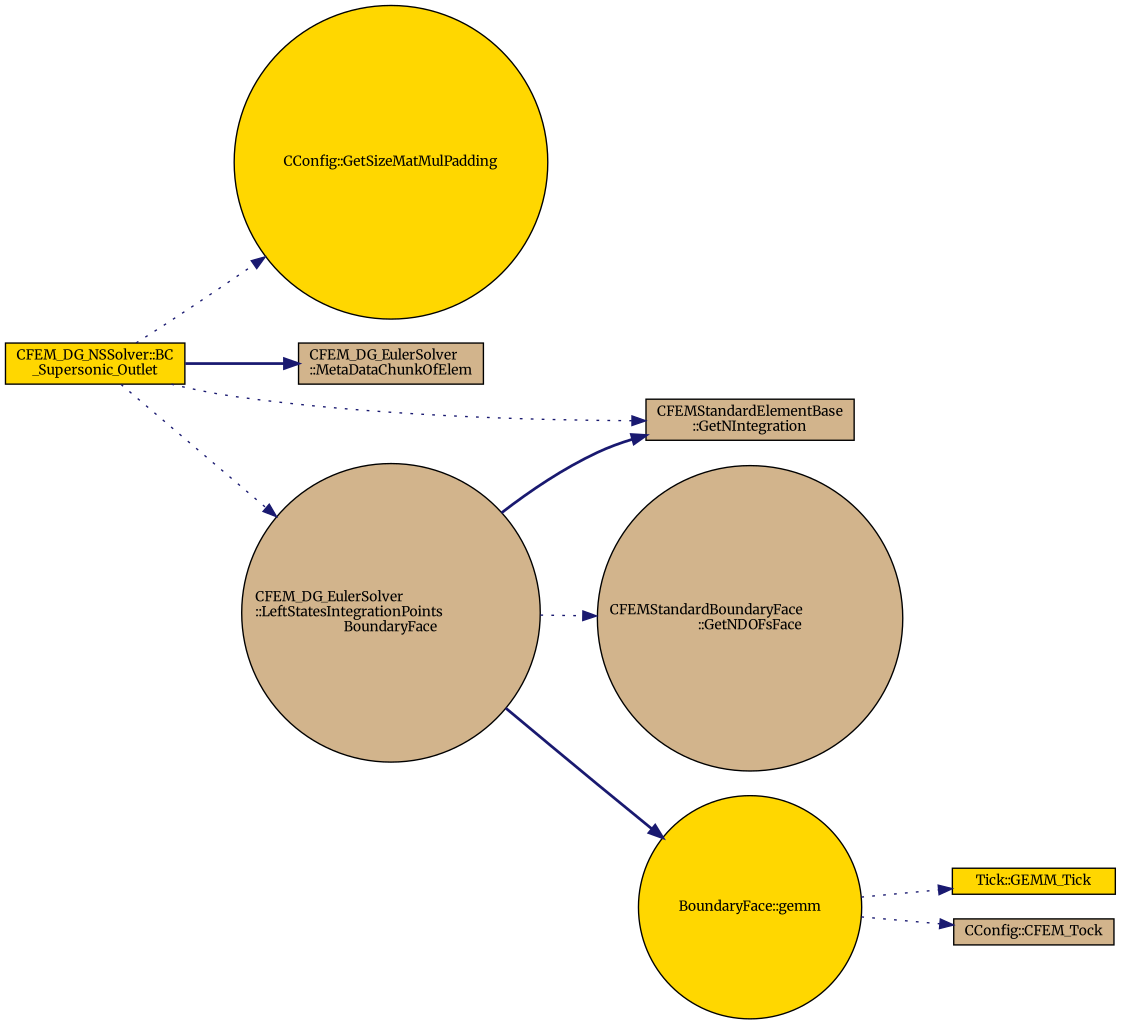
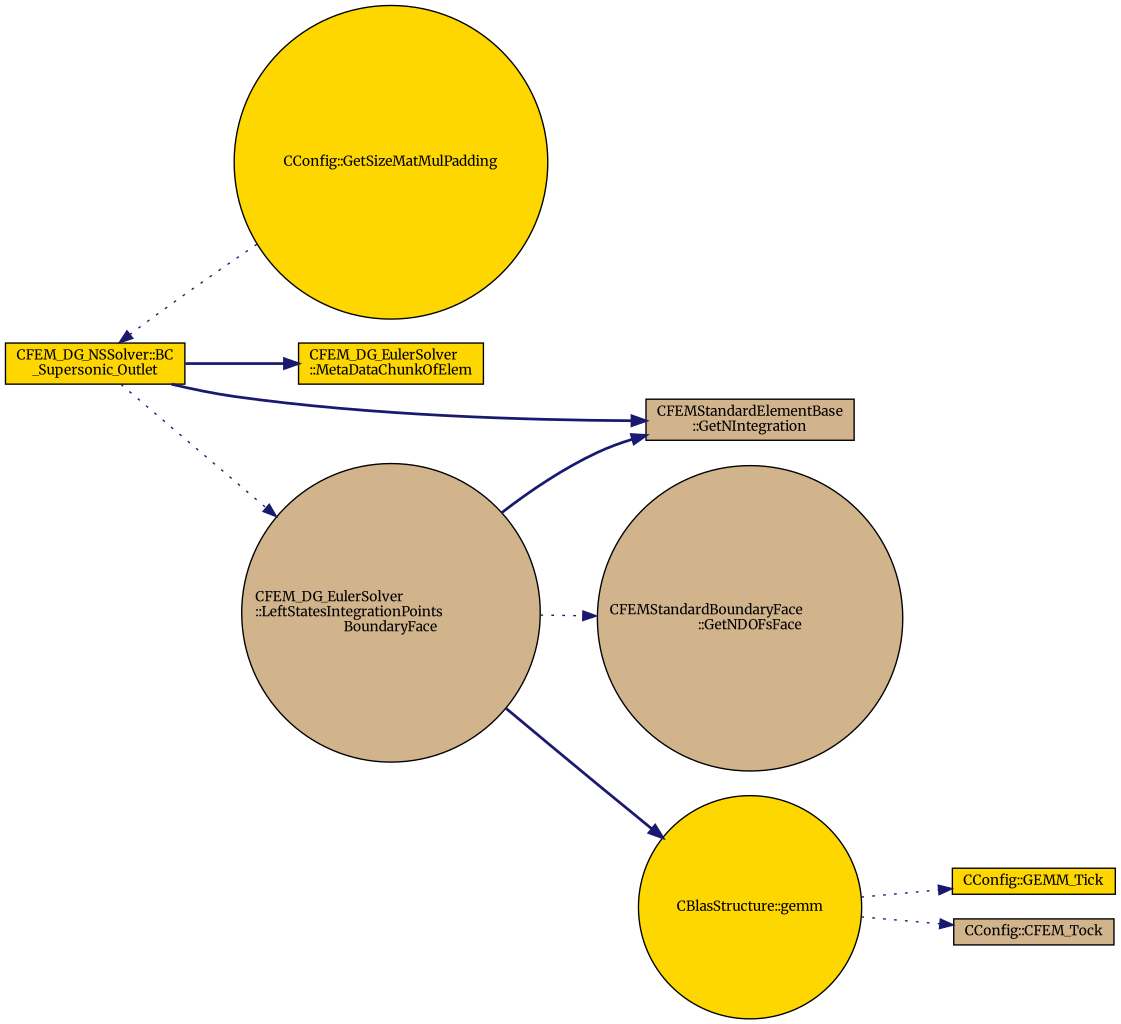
  digraph {
    fontname=Merriweather
    rankdir=LR
    node [color=black fillcolor=tan fontname=Merriweather fontsize=10 shape=box style=filled]
    edge [color=midnightblue fontname=Merriweather fontsize=10 labelfontname=Helvetica labelfontsize=10 style=dotted]
    n1 [fillcolor=gold fontcolor=black height=0.2 label="CFEM_DG_NSSolver::BC\l_Supersonic_Outlet" width=0.4]
    n2 [fillcolor=gold height=0.2 label="CConfig::GetSizeMatMulPadding" shape=circle width=0.4]
-   n3 [height=0.2 label="CFEM_DG_EulerSolver\l::MetaDataChunkOfElem" width=0.4]
+   n3 [fillcolor=gold height=0.2 label="CFEM_DG_EulerSolver\l::MetaDataChunkOfElem" width=0.4]
    n4 [height=0.2 label="CFEMStandardElementBase\l::GetNIntegration" width=0.4]
    n5 [height=0.2 label="CFEM_DG_EulerSolver\l::LeftStatesIntegrationPoints\lBoundaryFace" shape=circle width=0.4]
    n6 [height=0.2 label="CFEMStandardBoundaryFace\l::GetNDOFsFace" shape=circle width=0.4]
-   n7 [fillcolor=gold height=0.2 label="BoundaryFace::gemm" shape=circle width=0.4]
-   n8 [fillcolor=gold height=0.2 label="Tick::GEMM_Tick" width=0.4]
+   n7 [fillcolor=gold height=0.2 label="CBlasStructure::gemm" shape=circle width=0.4]
+   n8 [fillcolor=gold height=0.2 label="CConfig::GEMM_Tick" width=0.4]
    n9 [height=0.2 label="CConfig::CFEM_Tock" width=0.4]
-   n1 -> n2
+   n2 -> n1
    n1 -> n3 [style=bold]
-   n1 -> n4
+   n1 -> n4 [style=bold]
    n1 -> n5
    n5 -> n4 [style=bold]
    n5 -> n6
    n5 -> n7 [style=bold]
    n7 -> n8
    n7 -> n9
  }
